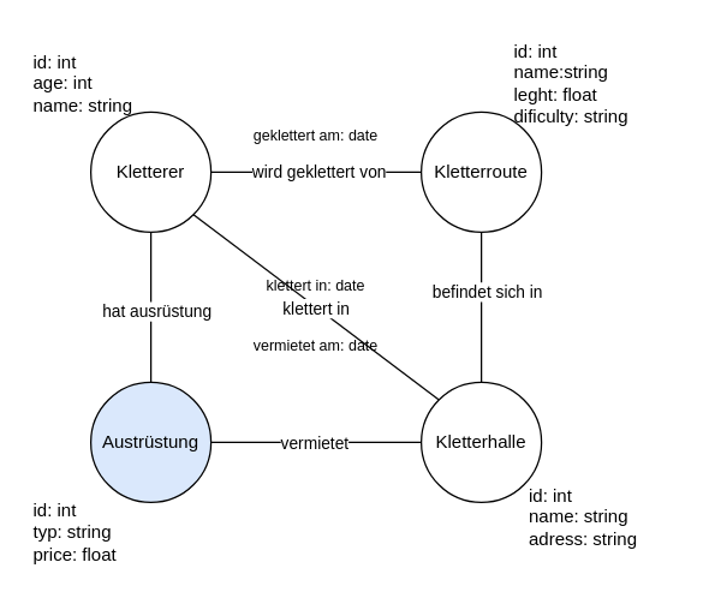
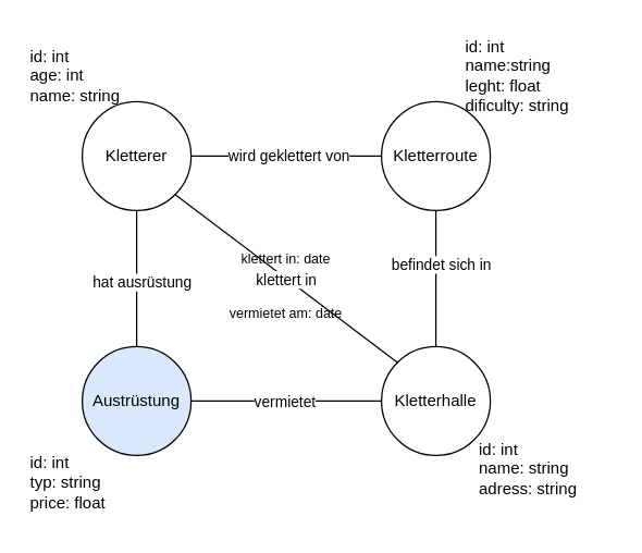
  <mxCell id="0" />
  <mxCell id="1" parent="0" />
  <mxCell id="2" value="" style="rounded=0;orthogonalLoop=1;jettySize=auto;html=1;endArrow=none;startFill=0;entryX=0.5;entryY=0;entryDx=0;entryDy=0;" parent="1" source="6" target="13" edge="1"><mxGeometry relative="1" as="geometry"><mxPoint x="70" y="204" as="targetPoint" /></mxGeometry></mxCell>
  <mxCell id="3" value="hat ausrüstung" style="edgeLabel;html=1;align=center;verticalAlign=middle;resizable=0;points=[];" parent="2" vertex="1" connectable="0"><mxGeometry x="0.036" y="3" relative="1" as="geometry"><mxPoint as="offset" /></mxGeometry></mxCell>
  <mxCell id="4" style="rounded=0;orthogonalLoop=1;jettySize=auto;html=1;exitX=1;exitY=1;exitDx=0;exitDy=0;entryX=0;entryY=0;entryDx=0;entryDy=0;endArrow=none;startFill=0;" parent="1" source="6" target="12" edge="1"><mxGeometry relative="1" as="geometry" /></mxCell>
  <mxCell id="5" value="klettert in" style="edgeLabel;html=1;align=center;verticalAlign=middle;resizable=0;points=[];" parent="4" vertex="1" connectable="0"><mxGeometry x="-0.002" y="-1" relative="1" as="geometry"><mxPoint as="offset" /></mxGeometry></mxCell>
  <mxCell id="6" value="Kletterer" style="ellipse;whiteSpace=wrap;html=1;aspect=fixed;" parent="1" vertex="1"><mxGeometry x="60" y="74" width="80" height="80" as="geometry" /></mxCell>
  <mxCell id="7" style="edgeStyle=orthogonalEdgeStyle;rounded=0;orthogonalLoop=1;jettySize=auto;html=1;exitX=0;exitY=0.5;exitDx=0;exitDy=0;entryX=1;entryY=0.5;entryDx=0;entryDy=0;endArrow=none;startFill=0;" parent="1" source="11" target="6" edge="1"><mxGeometry relative="1" as="geometry" /></mxCell>
  <mxCell id="8" value="wird geklettert von" style="edgeLabel;html=1;align=center;verticalAlign=middle;resizable=0;points=[];" parent="7" vertex="1" connectable="0"><mxGeometry x="-0.017" y="-1" relative="1" as="geometry"><mxPoint as="offset" /></mxGeometry></mxCell>
  <mxCell id="9" style="rounded=0;orthogonalLoop=1;jettySize=auto;html=1;entryX=0.5;entryY=0;entryDx=0;entryDy=0;endArrow=none;startFill=0;" parent="1" source="11" target="12" edge="1"><mxGeometry relative="1" as="geometry" /></mxCell>
  <mxCell id="10" value="befindet sich in" style="edgeLabel;html=1;align=center;verticalAlign=middle;resizable=0;points=[];" parent="9" vertex="1" connectable="0"><mxGeometry x="-0.228" y="3" relative="1" as="geometry"><mxPoint as="offset" /></mxGeometry></mxCell>
  <mxCell id="11" value="Kletterroute" style="ellipse;whiteSpace=wrap;html=1;aspect=fixed;" parent="1" vertex="1"><mxGeometry x="280" y="74" width="80" height="80" as="geometry" /></mxCell>
  <mxCell id="12" value="Kletterhalle" style="ellipse;whiteSpace=wrap;html=1;aspect=fixed;" parent="1" vertex="1"><mxGeometry x="280" y="254" width="80" height="80" as="geometry" /></mxCell>
  <mxCell id="13" value="Austrüstung" style="ellipse;whiteSpace=wrap;html=1;aspect=fixed;fillColor=#dae8fc;" parent="1" vertex="1"><mxGeometry x="60" y="254" width="80" height="80" as="geometry" /></mxCell>
  <mxCell id="14" style="rounded=0;orthogonalLoop=1;jettySize=auto;html=1;endArrow=none;startFill=0;exitX=1;exitY=0.5;exitDx=0;exitDy=0;entryX=0;entryY=0.5;entryDx=0;entryDy=0;" parent="1" source="13" target="12" edge="1"><mxGeometry relative="1" as="geometry"><mxPoint x="188.279" y="305.415" as="sourcePoint" /><mxPoint x="280" y="304" as="targetPoint" /></mxGeometry></mxCell>
  <mxCell id="15" value="vermietet" style="edgeLabel;html=1;align=center;verticalAlign=middle;resizable=0;points=[];" parent="14" vertex="1" connectable="0"><mxGeometry x="-0.209" y="-2" relative="1" as="geometry"><mxPoint x="13" y="-2" as="offset" /></mxGeometry></mxCell>
  <mxCell id="16" value="&lt;div&gt;id: int&lt;/div&gt;age: int&lt;div&gt;&lt;span style=&quot;background-color: transparent; color: light-dark(rgb(0, 0, 0), rgb(255, 255, 255));&quot;&gt;name: string&lt;/span&gt;&lt;/div&gt;" style="text;html=1;align=left;verticalAlign=middle;resizable=0;points=[];autosize=1;strokeColor=none;fillColor=none;" parent="1" vertex="1"><mxGeometry x="20" y="25" width="90" height="60" as="geometry" /></mxCell>
  <mxCell id="17" value="&lt;div&gt;id: int&lt;/div&gt;name:string&lt;div&gt;leght: float&lt;/div&gt;&lt;div&gt;dificulty: string&lt;/div&gt;" style="text;html=1;align=left;verticalAlign=middle;resizable=0;points=[];autosize=1;strokeColor=none;fillColor=none;" parent="1" vertex="1"><mxGeometry x="340" y="20" width="100" height="70" as="geometry" /></mxCell>
  <mxCell id="18" value="id: int&lt;div&gt;name: string&lt;/div&gt;&lt;div&gt;adress: string&lt;/div&gt;" style="text;html=1;align=left;verticalAlign=middle;resizable=0;points=[];autosize=1;strokeColor=none;fillColor=none;" parent="1" vertex="1"><mxGeometry x="350" y="314" width="100" height="60" as="geometry" /></mxCell>
  <mxCell id="19" value="id: int&lt;div&gt;typ: string&lt;/div&gt;&lt;div&gt;price: float&lt;/div&gt;" style="text;html=1;align=left;verticalAlign=middle;resizable=0;points=[];autosize=1;strokeColor=none;fillColor=none;" parent="1" vertex="1"><mxGeometry x="20" y="324" width="80" height="60" as="geometry" /></mxCell>
- <mxCell id="20" value="&lt;font style=&quot;font-size: 10px;&quot;&gt;geklettert am: date&lt;/font&gt;" style="text;html=1;align=center;verticalAlign=middle;whiteSpace=wrap;rounded=0;" parent="1" vertex="1"><mxGeometry x="140" y="74" width="140" height="30" as="geometry" /></mxCell>
  <mxCell id="21" value="&lt;font style=&quot;font-size: 10px;&quot;&gt;klettert in: date&lt;/font&gt;" style="text;html=1;align=center;verticalAlign=middle;whiteSpace=wrap;rounded=0;" parent="1" vertex="1"><mxGeometry x="140" y="174" width="140" height="30" as="geometry" /></mxCell>
  <mxCell id="22" value="&lt;font style=&quot;font-size: 10px;&quot;&gt;vermietet am: date&lt;/font&gt;" style="text;html=1;align=center;verticalAlign=middle;whiteSpace=wrap;rounded=0;" parent="1" vertex="1"><mxGeometry x="140" y="214" width="140" height="30" as="geometry" /></mxCell>
